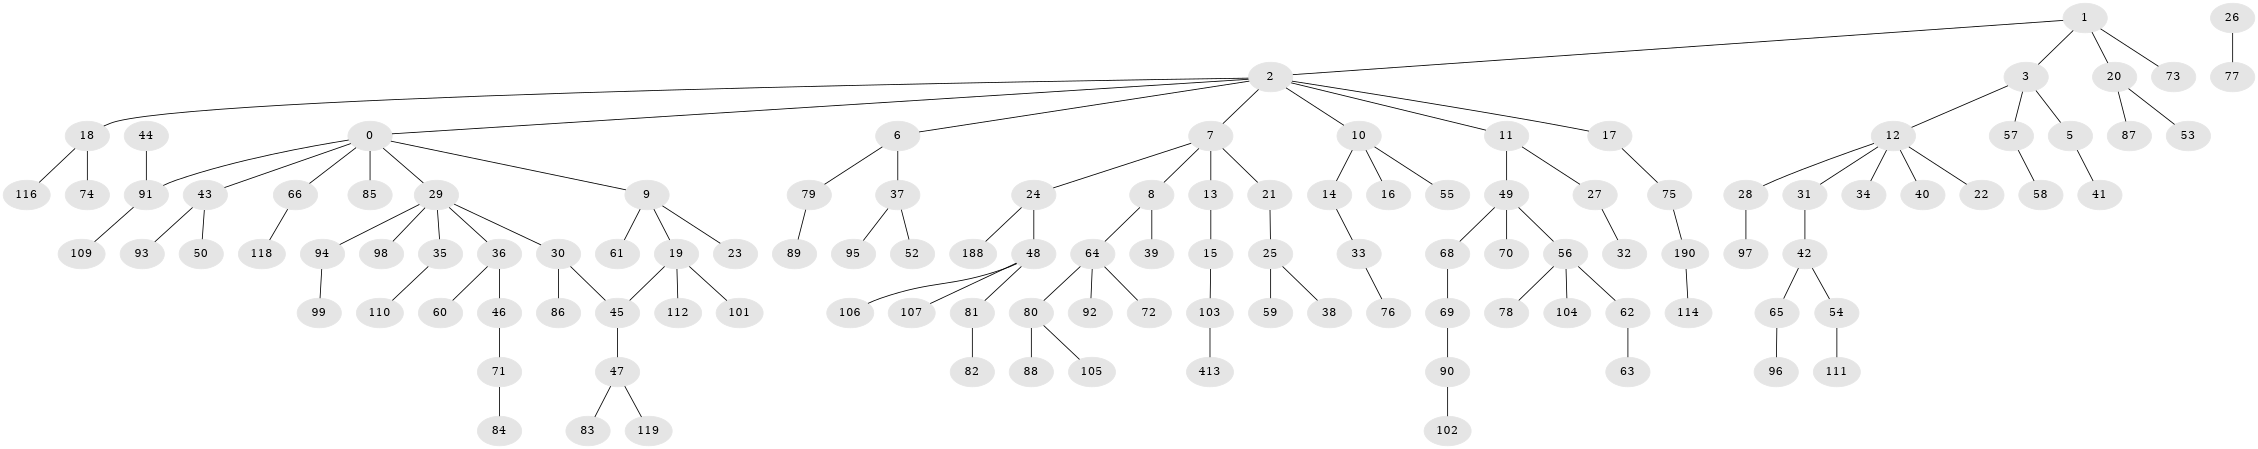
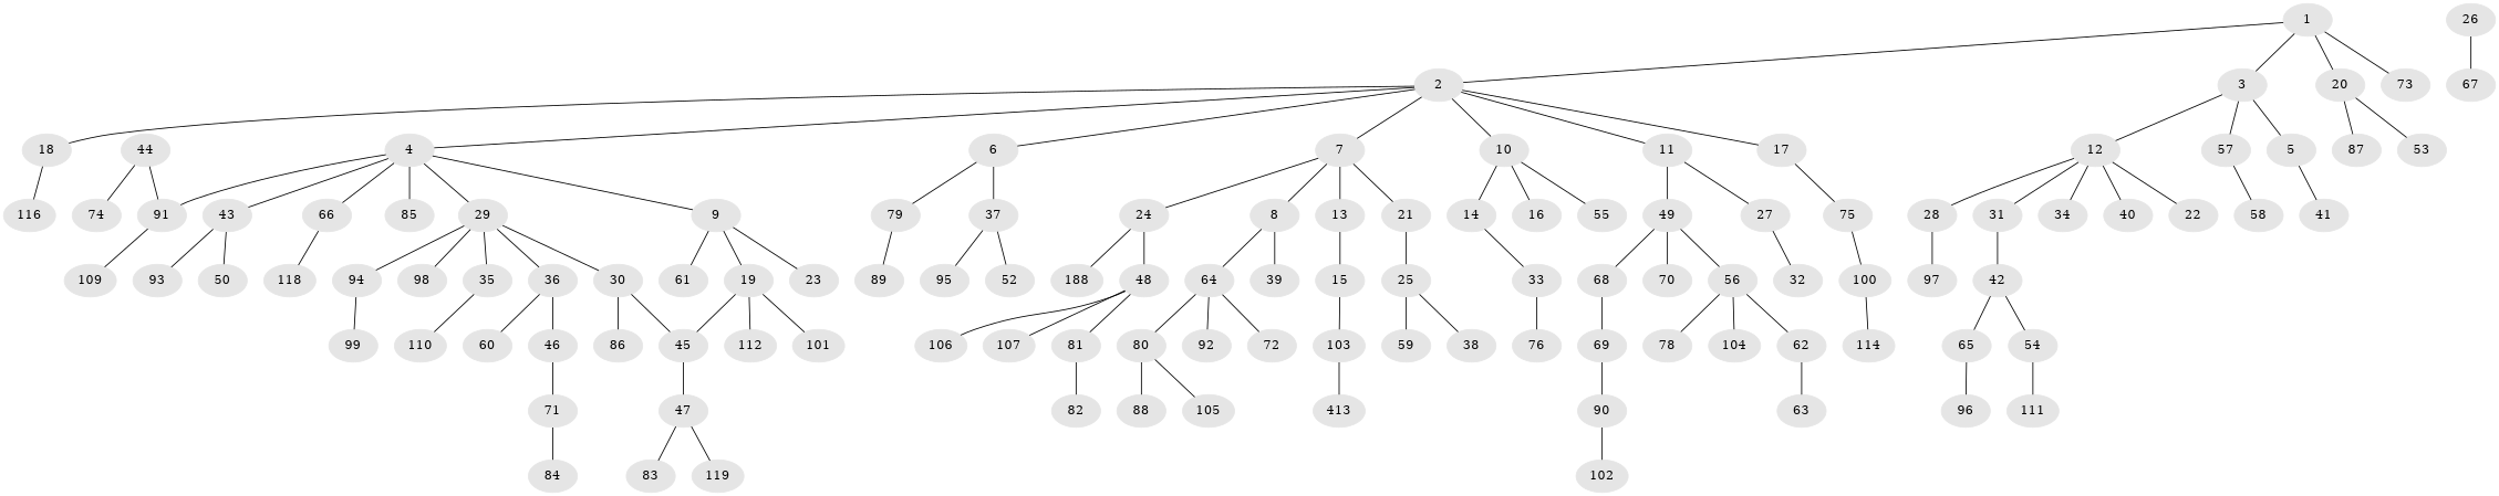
  graph {
    node [color=gray90 style=filled]
    1
    2
    3
    20
    73
-   4 [label=0]
+   4
    6
    7
    10
    11
    17
    18
    5
    12
    57
    53
    87
    9
    29
    43
    66
    85
    91
    37
    79
    8
    13
    21
    24
    14
    16
    55
    27
    49
    75
    74
    116
    41
    22
    28
    31
    34
    40
    58
    19
    23
    61
    30
    35
    36
    94
    98
    50
    93
    44
    118
    52
    95
    89
    39
    64
    15
    25
    48
    n65 [label=188]
    72
    80
    92
    101
    112
    45
    33
    32
    56
    68
    70
    97
    42
    103
    76
    n81 [label=413]
-   100 [label=190]
+   100
    26
-   67 [label=77]
+   67
    38
    59
    81
    106
    107
    86
    110
    46
    60
    99
    47
    54
    65
    71
    111
    96
    109
    83
    n103 [label=119]
    84
    82
    62
    78
    104
    69
    63
    88
    105
    90
    102
    114
    1 -- 2
    1 -- 3
    1 -- 20
    1 -- 73
    2 -- 4
    2 -- 6
    2 -- 7
    2 -- 10
    2 -- 11
    2 -- 17
    2 -- 18
    3 -- 5
    3 -- 12
    3 -- 57
    20 -- 53
    20 -- 87
    4 -- 9
    4 -- 29
    4 -- 43
    4 -- 66
    4 -- 85
    4 -- 91
    6 -- 37
    6 -- 79
    7 -- 8
    7 -- 13
    7 -- 21
    7 -- 24
    10 -- 14
    10 -- 16
    10 -- 55
    11 -- 27
    11 -- 49
    17 -- 75
-   18 -- 74
+   44 -- 74
    18 -- 116
    5 -- 41
    12 -- 22
    12 -- 28
    12 -- 31
    12 -- 34
    12 -- 40
    57 -- 58
    9 -- 19
    9 -- 23
    9 -- 61
    29 -- 30
    29 -- 35
    29 -- 36
    29 -- 94
    29 -- 98
    43 -- 50
    43 -- 93
    66 -- 118
    91 -- 109
    37 -- 52
    37 -- 95
    79 -- 89
    8 -- 39
    8 -- 64
    13 -- 15
    21 -- 25
    24 -- 48
    24 -- n65
    14 -- 33
    27 -- 32
    49 -- 56
    49 -- 68
    49 -- 70
    75 -- 100
    28 -- 97
    31 -- 42
    19 -- 101
    19 -- 112
    19 -- 45
    30 -- 45
    30 -- 86
    35 -- 110
    36 -- 46
    36 -- 60
    94 -- 99
    44 -- 91
    64 -- 72
    64 -- 80
    64 -- 92
    15 -- 103
    25 -- 38
    25 -- 59
    48 -- 81
    48 -- 106
    48 -- 107
    80 -- 88
    80 -- 105
    45 -- 47
    33 -- 76
    56 -- 62
    56 -- 78
    56 -- 104
    68 -- 69
    42 -- 54
    42 -- 65
    103 -- n81
    100 -- 114
    26 -- 67
    81 -- 82
    46 -- 71
    47 -- 83
    47 -- n103
    54 -- 111
    65 -- 96
    71 -- 84
    62 -- 63
    69 -- 90
    90 -- 102
  }
